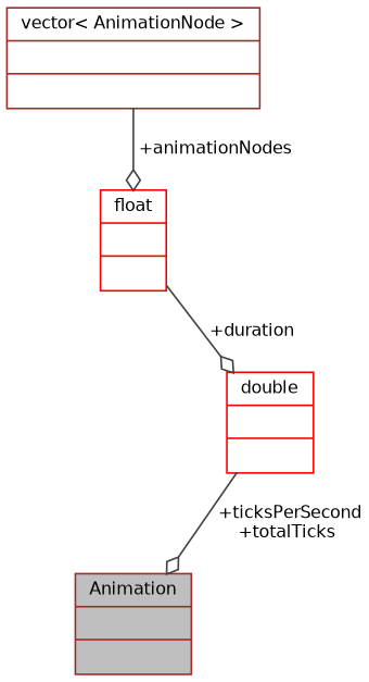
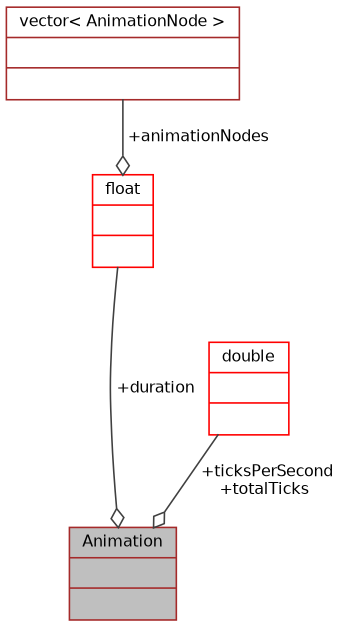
  digraph {
    node [color=brown fillcolor=white fontname=Helvetica fontsize=10 shape=record style=filled]
    edge [arrowhead=odiamond color=grey25 fontname=Helvetica fontsize=10 labelfontname=Helvetica labelfontsize=10 style=solid]
    n1 [fillcolor=grey75 fontcolor=black height=0.2 label="{Animation\n||}" width=0.4]
    n2 [height=0.2 label="{vector\< AnimationNode \>\n||}" width=0.4]
    n3 [color=red height=0.2 label="{float\n||}" width=0.4]
    n4 [color=red height=0.2 label="{double\n||}" width=0.4]
    n2 -> n3 [label=" +animationNodes"]
-   n3 -> n4 [label=" +duration"]
+   n3 -> n1 [label=" +duration"]
    n4 -> n1 [label=" +ticksPerSecond\n+totalTicks"]
  }
